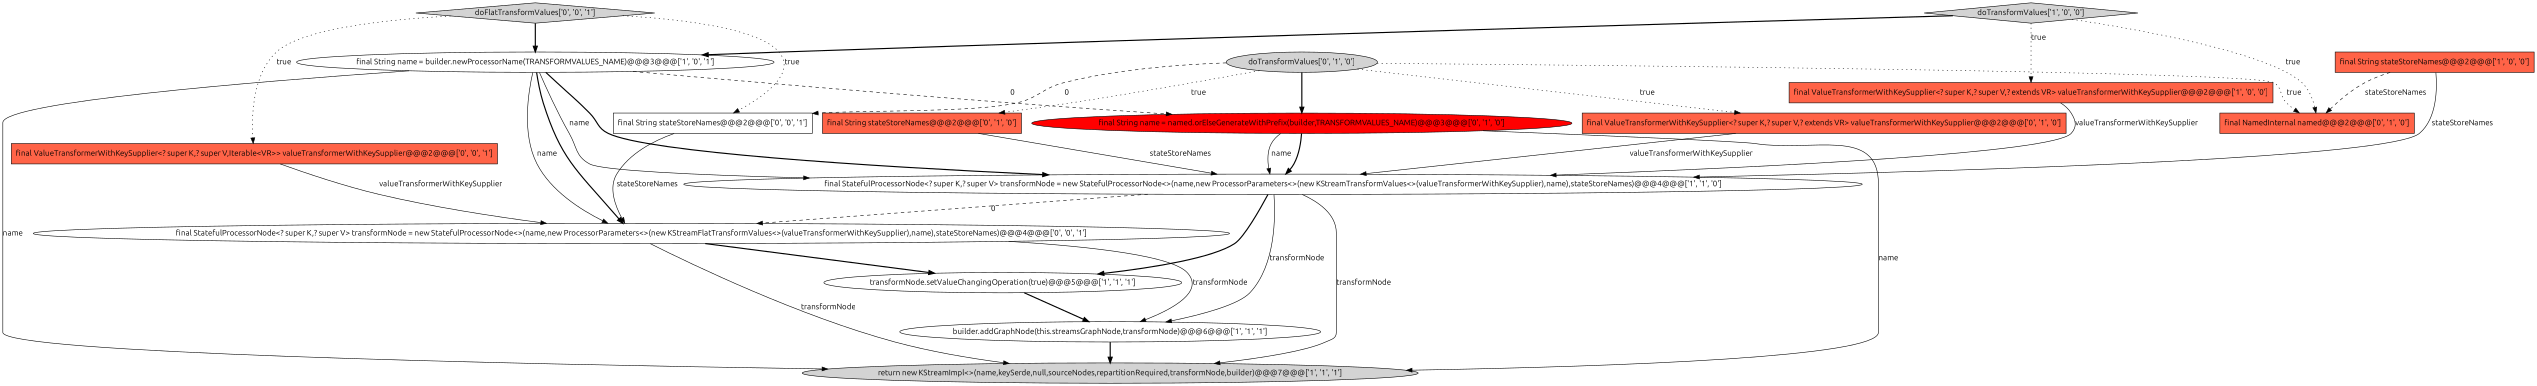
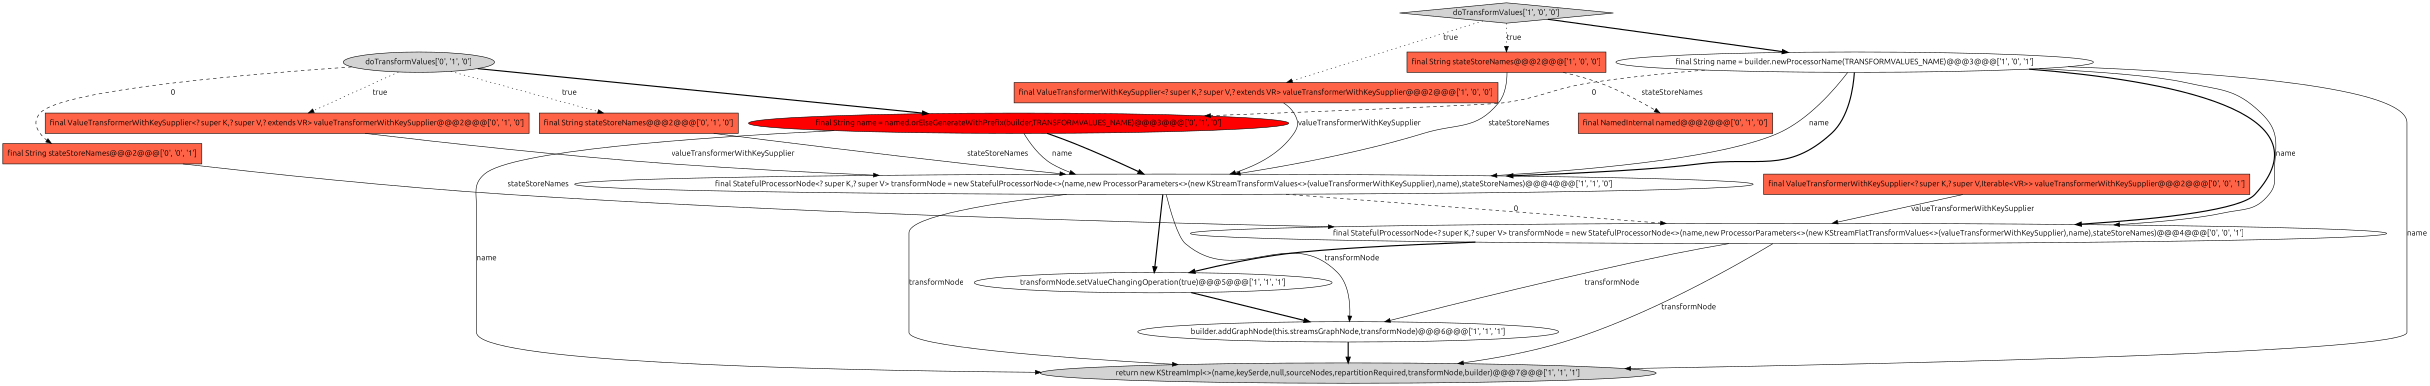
  digraph {
    fontname=Ubuntu
    node [fillcolor=tomato fontname=Ubuntu shape=ellipse style=filled]
    edge [fontname=Ubuntu style=solid]
-   n1 [fillcolor=white label="final String stateStoreNames@@@2@@@['0', '0', '1']" shape=box]
+   n1 [label="final String stateStoreNames@@@2@@@['0', '0', '1']" shape=box]
    n2 [fillcolor=white label="final StatefulProcessorNode<? super K,? super V> transformNode = new StatefulProcessorNode<>(name,new ProcessorParameters<>(new KStreamFlatTransformValues<>(valueTransformerWithKeySupplier),name),stateStoreNames)@@@4@@@['0', '0', '1']"]
    n3 [fillcolor=white label="builder.addGraphNode(this.streamsGraphNode,transformNode)@@@6@@@['1', '1', '1']"]
    n4 [fillcolor=lightgray label="return new KStreamImpl<>(name,keySerde,null,sourceNodes,repartitionRequired,transformNode,builder)@@@7@@@['1', '1', '1']"]
    n5 [fillcolor=white label="transformNode.setValueChangingOperation(true)@@@5@@@['1', '1', '1']"]
    n6 [fillcolor=lightgray label="doTransformValues['0', '1', '0']"]
    n7 [label="final String stateStoreNames@@@2@@@['0', '1', '0']" shape=box]
    n8 [fillcolor=red label="final String name = named.orElseGenerateWithPrefix(builder,TRANSFORMVALUES_NAME)@@@3@@@['0', '1', '0']"]
    n9 [label="final NamedInternal named@@@2@@@['0', '1', '0']" shape=box]
    n10 [label="final ValueTransformerWithKeySupplier<? super K,? super V,? extends VR> valueTransformerWithKeySupplier@@@2@@@['0', '1', '0']" shape=box]
    n11 [fillcolor=white label="final StatefulProcessorNode<? super K,? super V> transformNode = new StatefulProcessorNode<>(name,new ProcessorParameters<>(new KStreamTransformValues<>(valueTransformerWithKeySupplier),name),stateStoreNames)@@@4@@@['1', '1', '0']"]
    n12 [label="final ValueTransformerWithKeySupplier<? super K,? super V,? extends VR> valueTransformerWithKeySupplier@@@2@@@['1', '0', '0']" shape=box]
    n13 [fillcolor=lightgray label="doTransformValues['1', '0', '0']" shape=diamond]
    n14 [label="final String stateStoreNames@@@2@@@['1', '0', '0']" shape=box]
    n15 [fillcolor=white label="final String name = builder.newProcessorName(TRANSFORMVALUES_NAME)@@@3@@@['1', '0', '1']"]
-   n16 [fillcolor=lightgray label="doFlatTransformValues['0', '0', '1']" shape=diamond]
    n17 [label="final ValueTransformerWithKeySupplier<? super K,? super V,Iterable<VR>> valueTransformerWithKeySupplier@@@2@@@['0', '0', '1']" shape=box]
    n1 -> n2 [label=stateStoreNames]
    n2 -> n3 [label=transformNode]
    n2 -> n4 [label=transformNode]
    n2 -> n5 [style=bold]
    n3 -> n4 [style=bold]
    n5 -> n3 [style=bold]
    n6 -> n1 [label=0 style=dashed]
    n6 -> n7 [label=true style=dotted]
    n6 -> n8 [style=bold]
-   n6 -> n9 [label=true style=dotted]
    n6 -> n10 [label=true style=dotted]
    n7 -> n11 [label=stateStoreNames]
    n8 -> n4 [label=name]
    n8 -> n11 [style=bold]
    n8 -> n11 [label=name]
    n10 -> n11 [label=valueTransformerWithKeySupplier]
    n11 -> n2 [label=0 style=dashed]
    n11 -> n3 [label=transformNode]
    n11 -> n4 [label=transformNode]
    n11 -> n5 [style=bold]
    n12 -> n11 [label=valueTransformerWithKeySupplier]
    n13 -> n12 [label=true style=dotted]
-   n13 -> n9 [label=true style=dotted]
+   n13 -> n14 [label=true style=dotted]
    n13 -> n15 [style=bold]
    n14 -> n9 [label=stateStoreNames style=dashed]
    n14 -> n11 [label=stateStoreNames]
    n15 -> n2 [style=bold]
    n15 -> n2 [label=name]
    n15 -> n4 [label=name]
    n15 -> n8 [label=0 style=dashed]
    n15 -> n11 [label=name]
    n15 -> n11 [style=bold]
-   n16 -> n1 [label=true style=dotted]
-   n16 -> n15 [style=bold]
-   n16 -> n17 [label=true style=dotted]
    n17 -> n2 [label=valueTransformerWithKeySupplier]
  }
